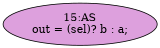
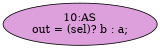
  strict digraph {
-   n1 [ast="<pyverilog.vparser.ast.Assign object at 0x7fd0ed473450>" def_var="['out']" fillcolor=plum label="15:AS\nout = (sel)? b : a;" statements="[]" style=filled typ=Assign use_var="['sel', 'b', 'a']"]
+   n1 [ast="<pyverilog.vparser.ast.Assign object at 0x7fd0ed473450>" def_var="['out']" fillcolor=plum label="10:AS\nout = (sel)? b : a;" statements="[]" style=filled typ=Assign use_var="['sel', 'b', 'a']"]
  }
